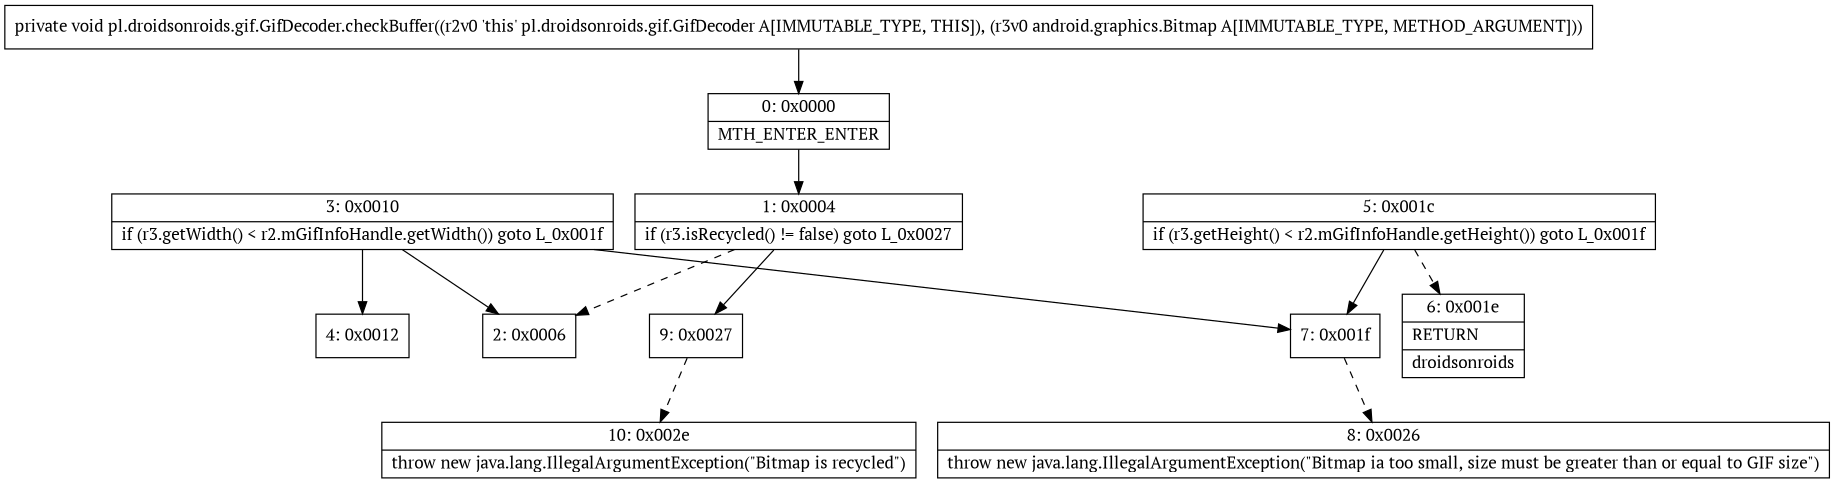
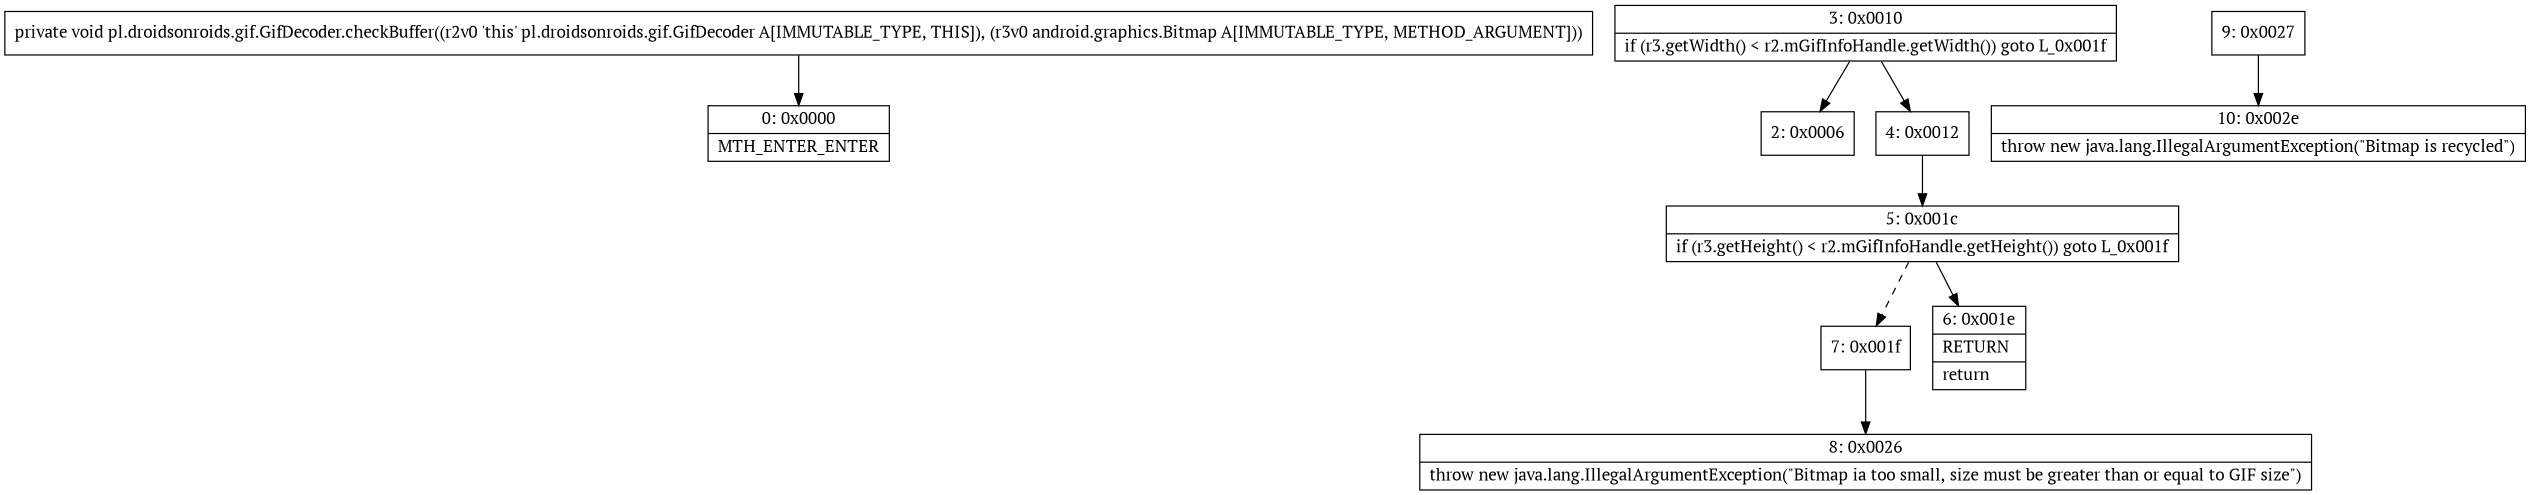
  digraph {
    fontname="PT Serif"
    node [fontname="PT Serif" shape=record]
    edge [fontname="PT Serif"]
    n1 [label="{0\:\ 0x0000|MTH_ENTER_ENTER\l}"]
-   n2 [label="{1\:\ 0x0004|if (r3.isRecycled() != false) goto L_0x0027\l}"]
    n3 [label="{2\:\ 0x0006}"]
    n4 [label="{9\:\ 0x0027}"]
    n5 [label="{10\:\ 0x002e|throw new java.lang.IllegalArgumentException(\"Bitmap is recycled\")\l}"]
    n6 [label="{3\:\ 0x0010|if (r3.getWidth() \< r2.mGifInfoHandle.getWidth()) goto L_0x001f\l}"]
    n7 [label="{4\:\ 0x0012}"]
    n8 [label="{7\:\ 0x001f}"]
    n9 [label="{5\:\ 0x001c|if (r3.getHeight() \< r2.mGifInfoHandle.getHeight()) goto L_0x001f\l}"]
    n10 [label="{8\:\ 0x0026|throw new java.lang.IllegalArgumentException(\"Bitmap ia too small, size must be greater than or equal to GIF size\")\l}"]
-   n11 [label="{6\:\ 0x001e|RETURN\l|droidsonroids\l}"]
+   n11 [label="{6\:\ 0x001e|RETURN\l|return\l}"]
    n12 [label="{private void pl.droidsonroids.gif.GifDecoder.checkBuffer((r2v0 'this' pl.droidsonroids.gif.GifDecoder A[IMMUTABLE_TYPE, THIS]), (r3v0 android.graphics.Bitmap A[IMMUTABLE_TYPE, METHOD_ARGUMENT])) }"]
-   n1 -> n2
-   n2 -> n3 [style=dashed]
-   n2 -> n4
-   n4 -> n5 [style=dashed]
+   n4 -> n5
    n6 -> n3
    n6 -> n7 [style=solid]
-   n6 -> n8
-   n8 -> n10 [style=dashed]
-   n9 -> n8
-   n9 -> n11 [style=dashed]
+   n7 -> n9
+   n8 -> n10
+   n9 -> n8 [style=dashed]
+   n9 -> n11 [style=solid]
    n12 -> n1
  }
